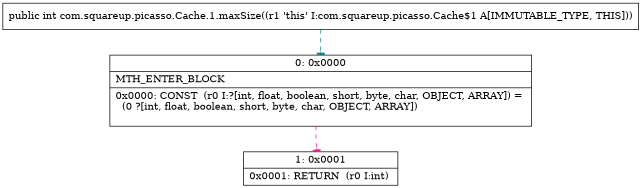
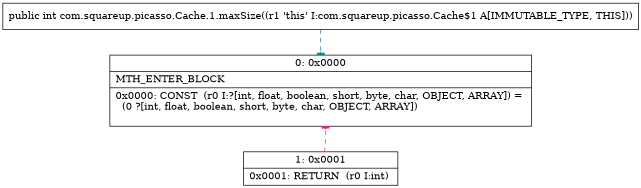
  digraph {
    node [shape=record]
    edge [style=dashed arrowhead=tee]
    n1 [label="{0\:\ 0x0000|MTH_ENTER_BLOCK\l|0x0000: CONST  (r0 I:?[int, float, boolean, short, byte, char, OBJECT, ARRAY]) = \l  (0 ?[int, float, boolean, short, byte, char, OBJECT, ARRAY])\l \l}"]
    n2 [label="{1\:\ 0x0001|0x0001: RETURN  (r0 I:int) \l}"]
    n3 [label="{public int com.squareup.picasso.Cache.1.maxSize((r1 'this' I:com.squareup.picasso.Cache$1 A[IMMUTABLE_TYPE, THIS])) }"]
-   n1 -> n2 [color=deeppink]
+   n2 -> n1 [color=deeppink]
    n3 -> n1 [color=teal]
  }
